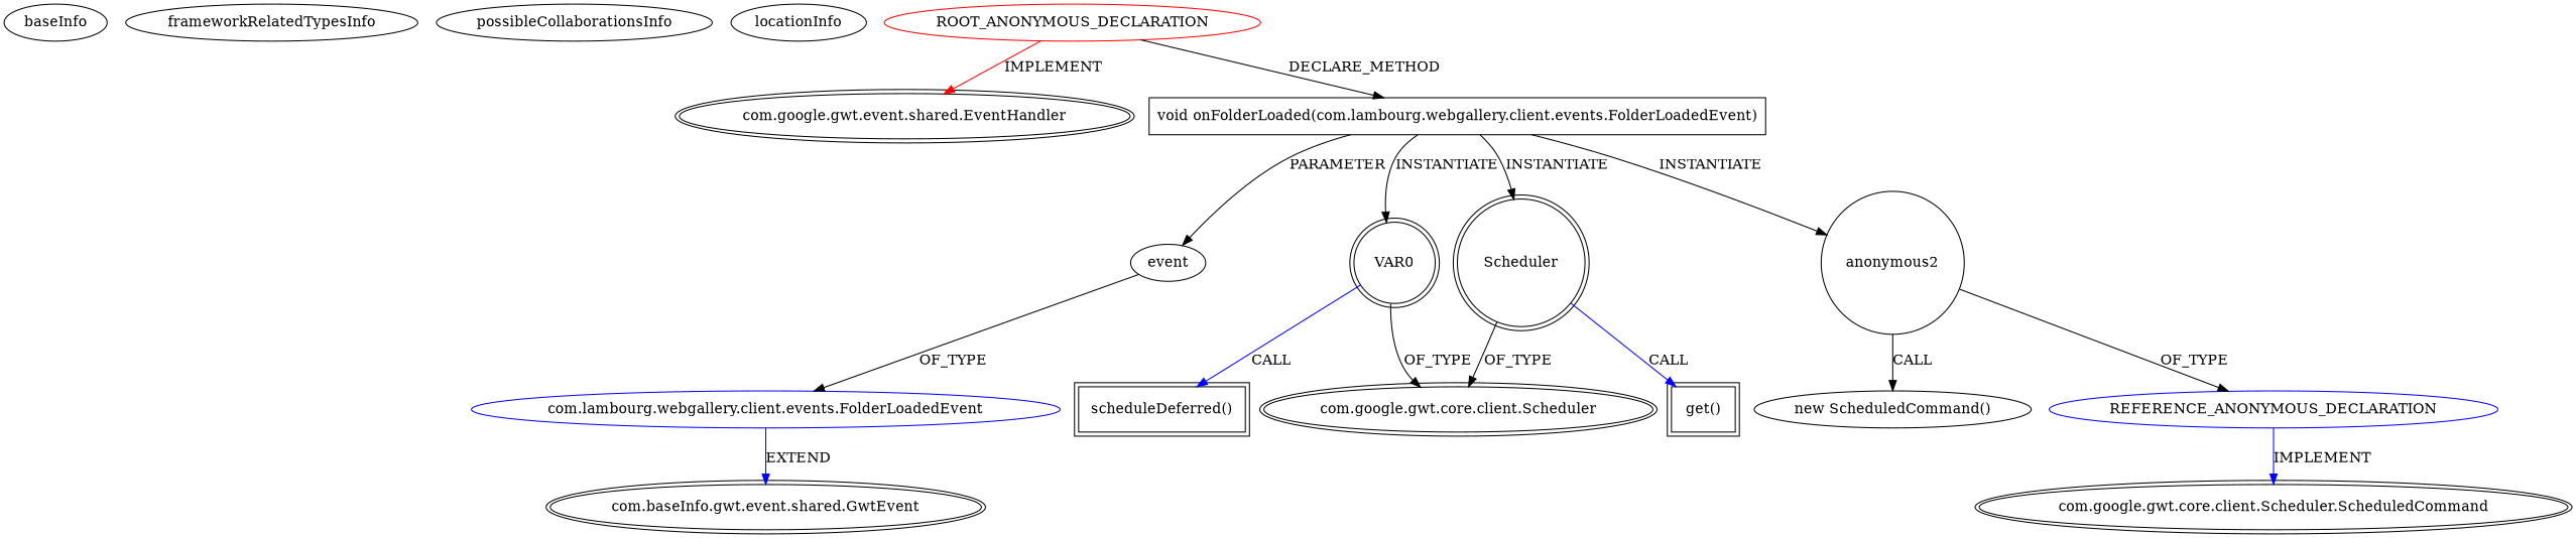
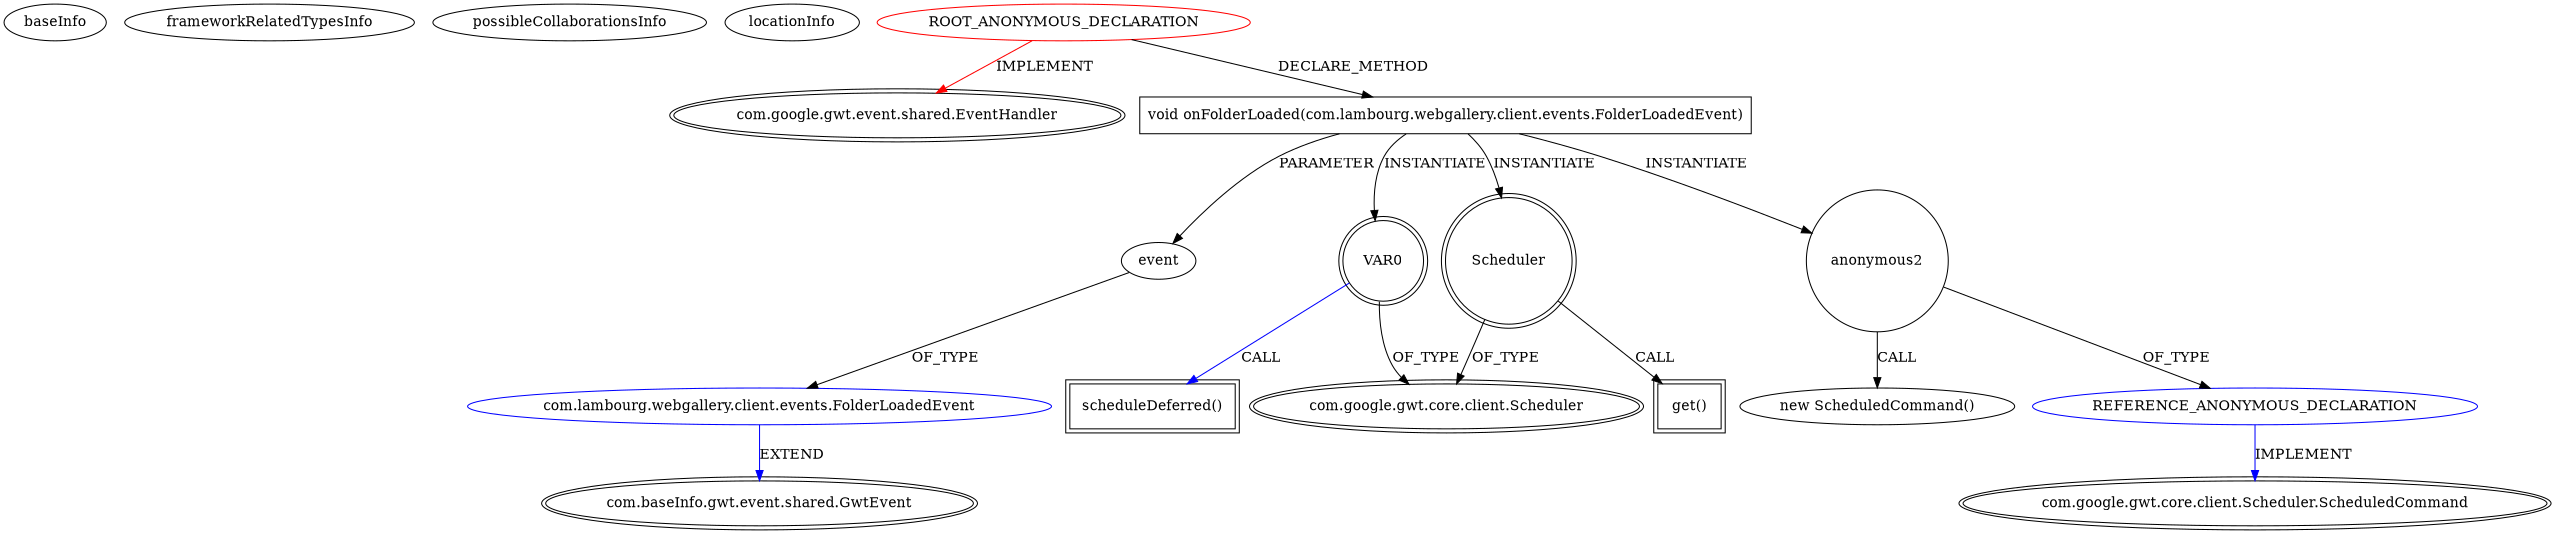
  digraph {
    node [isFrameworkType=true]
    baseInfo [category=extension_graph graphId=3539 isAnonymous=true possibleRelation=true isFrameworkType=""]
    frameworkRelatedTypesInfo [0="com.google.gwt.event.shared.EventHandler" isFrameworkType=""]
    possibleCollaborationsInfo [0="3539~CLIENT_METHOD_DECLARATION-INSTANTIATION-~com.google.gwt.event.shared.EventHandler ~com.google.gwt.core.client.Scheduler.ScheduledCommand ~true~true" 1="3539~CLIENT_METHOD_DECLARATION-PARAMETER_DECLARATION-~com.google.gwt.event.shared.EventHandler ~com.google.gwt.event.shared.GwtEvent ~true~false" isFrameworkType=""]
    locationInfo [contextSignature="void loadFolder(java.lang.String,java.lang.String,boolean)" filePath="/lambourg-WebGallery/WebGallery-master/client/src/com/lambourg/webgallery/client/folderview/FolderView.java" graphId=3539 projectName="lambourg-WebGallery" isFrameworkType=""]
    n5 [color=red isFrameworkType=false label=ROOT_ANONYMOUS_DECLARATION vertexType=ROOT_ANONYMOUS_DECLARATION]
    n6 [label="com.google.gwt.event.shared.EventHandler" peripheries=2 vertexType=FRAMEWORK_INTERFACE_TYPE]
    n7 [isFrameworkType=false label="void onFolderLoaded(com.lambourg.webgallery.client.events.FolderLoadedEvent)" shape=box vertexType=CLIENT_METHOD_DECLARATION]
    n8 [isFrameworkType=false label=event vertexType=PARAMETER_DECLARATION]
    n9 [label=VAR0 peripheries=2 shape=circle vertexType=VARIABLE_EXPRESION]
    n10 [label=Scheduler peripheries=2 shape=circle vertexType=VARIABLE_EXPRESION]
    n11 [isFrameworkType=false label=anonymous2 shape=circle vertexType=VARIABLE_EXPRESION]
    n12 [color=blue isFrameworkType=false label="com.lambourg.webgallery.client.events.FolderLoadedEvent" vertexType=REFERENCE_CLIENT_CLASS_DECLARATION]
    n13 [label="com.google.gwt.core.client.Scheduler" peripheries=2 vertexType=FRAMEWORK_CLASS_TYPE]
    n14 [label="scheduleDeferred()" peripheries=2 shape=box vertexType=INSIDE_CALL]
    n15 [label="get()" peripheries=2 shape=box vertexType=INSIDE_CALL]
    n16 [color=blue isFrameworkType=false label=REFERENCE_ANONYMOUS_DECLARATION vertexType=REFERENCE_ANONYMOUS_DECLARATION]
    n17 [isFrameworkType=false label="new ScheduledCommand()" vertexType=CONSTRUCTOR_CALL]
    n18 [label="com.baseInfo.gwt.event.shared.GwtEvent" peripheries=2 vertexType=FRAMEWORK_CLASS_TYPE]
    n19 [label="com.google.gwt.core.client.Scheduler.ScheduledCommand" peripheries=2 vertexType=FRAMEWORK_INTERFACE_TYPE]
    n5 -> n6 [color=red label=IMPLEMENT]
    n5 -> n7 [label=DECLARE_METHOD]
    n7 -> n8 [label=PARAMETER]
    n7 -> n9 [label=INSTANTIATE]
    n7 -> n10 [label=INSTANTIATE]
    n7 -> n11 [label=INSTANTIATE]
    n8 -> n12 [label=OF_TYPE]
    n9 -> n13 [label=OF_TYPE]
    n9 -> n14 [color=blue label=CALL]
    n10 -> n13 [label=OF_TYPE]
-   n10 -> n15 [label=CALL color=blue]
+   n10 -> n15 [label=CALL]
    n11 -> n16 [label=OF_TYPE]
    n11 -> n17 [label=CALL]
    n12 -> n18 [color=blue label=EXTEND]
    n16 -> n19 [color=blue label=IMPLEMENT]
  }
